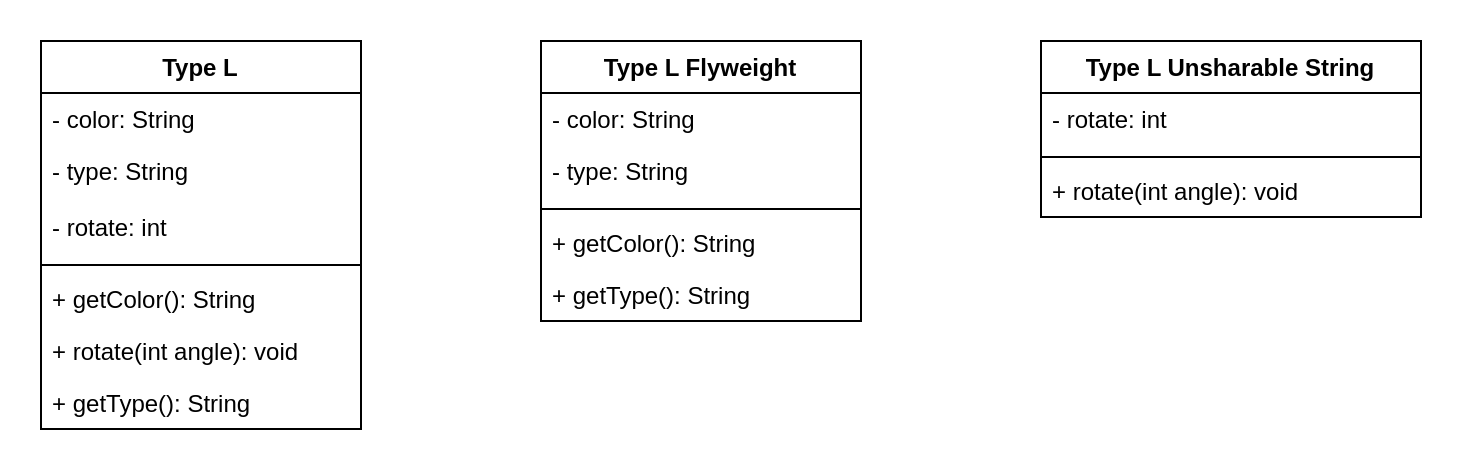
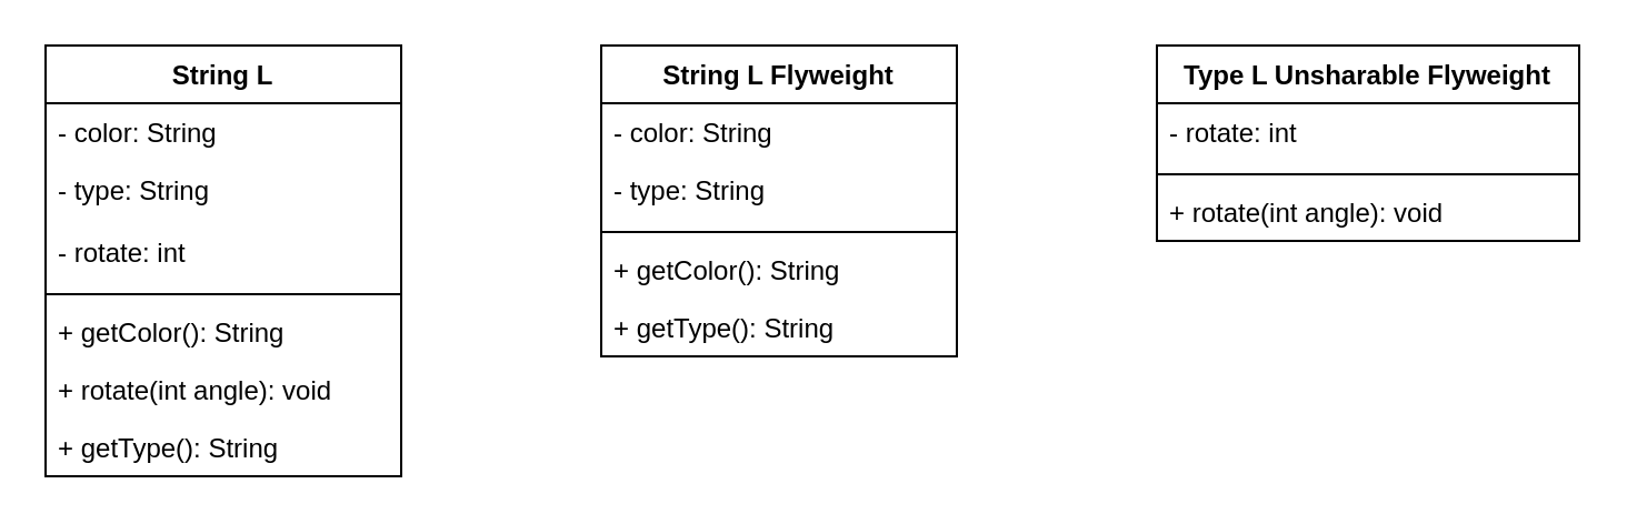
  <mxCell id="0" />
  <mxCell id="1" parent="0" />
- <mxCell id="2" value="Type L" style="swimlane;fontStyle=1;align=center;verticalAlign=top;childLayout=stackLayout;horizontal=1;startSize=26;horizontalStack=0;resizeParent=1;resizeParentMax=0;resizeLast=0;collapsible=1;marginBottom=0;" vertex="1" parent="1"><mxGeometry x="20" y="20" width="160" height="194" as="geometry" /></mxCell>
+ <mxCell id="2" value="String L" style="swimlane;fontStyle=1;align=center;verticalAlign=top;childLayout=stackLayout;horizontal=1;startSize=26;horizontalStack=0;resizeParent=1;resizeParentMax=0;resizeLast=0;collapsible=1;marginBottom=0;" vertex="1" parent="1"><mxGeometry x="20" y="20" width="160" height="194" as="geometry" /></mxCell>
  <mxCell id="3" value="- color: String" style="text;strokeColor=none;fillColor=none;align=left;verticalAlign=top;spacingLeft=4;spacingRight=4;overflow=hidden;rotatable=0;points=[[0,0.5],[1,0.5]];portConstraint=eastwest;" vertex="1" parent="2"><mxGeometry y="26" width="160" height="26" as="geometry" /></mxCell>
  <mxCell id="4" value="- type: String" style="text;strokeColor=none;fillColor=none;align=left;verticalAlign=top;spacingLeft=4;spacingRight=4;overflow=hidden;rotatable=0;points=[[0,0.5],[1,0.5]];portConstraint=eastwest;" vertex="1" parent="2"><mxGeometry y="52" width="160" height="28" as="geometry" /></mxCell>
  <mxCell id="5" value="- rotate: int" style="text;strokeColor=none;fillColor=none;align=left;verticalAlign=top;spacingLeft=4;spacingRight=4;overflow=hidden;rotatable=0;points=[[0,0.5],[1,0.5]];portConstraint=eastwest;" vertex="1" parent="2"><mxGeometry y="80" width="160" height="28" as="geometry" /></mxCell>
  <mxCell id="6" value="" style="line;strokeWidth=1;fillColor=none;align=left;verticalAlign=middle;spacingTop=-1;spacingLeft=3;spacingRight=3;rotatable=0;labelPosition=right;points=[];portConstraint=eastwest;" vertex="1" parent="2"><mxGeometry y="108" width="160" height="8" as="geometry" /></mxCell>
  <mxCell id="7" value="+ getColor(): String" style="text;strokeColor=none;fillColor=none;align=left;verticalAlign=top;spacingLeft=4;spacingRight=4;overflow=hidden;rotatable=0;points=[[0,0.5],[1,0.5]];portConstraint=eastwest;" vertex="1" parent="2"><mxGeometry y="116" width="160" height="26" as="geometry" /></mxCell>
  <mxCell id="8" value="+ rotate(int angle): void" style="text;strokeColor=none;fillColor=none;align=left;verticalAlign=top;spacingLeft=4;spacingRight=4;overflow=hidden;rotatable=0;points=[[0,0.5],[1,0.5]];portConstraint=eastwest;" vertex="1" parent="2"><mxGeometry y="142" width="160" height="26" as="geometry" /></mxCell>
  <mxCell id="9" value="+ getType(): String" style="text;strokeColor=none;fillColor=none;align=left;verticalAlign=top;spacingLeft=4;spacingRight=4;overflow=hidden;rotatable=0;points=[[0,0.5],[1,0.5]];portConstraint=eastwest;" vertex="1" parent="2"><mxGeometry y="168" width="160" height="26" as="geometry" /></mxCell>
- <mxCell id="10" value="Type L Flyweight" style="swimlane;fontStyle=1;align=center;verticalAlign=top;childLayout=stackLayout;horizontal=1;startSize=26;horizontalStack=0;resizeParent=1;resizeParentMax=0;resizeLast=0;collapsible=1;marginBottom=0;" vertex="1" parent="1"><mxGeometry x="270" y="20" width="160" height="140" as="geometry" /></mxCell>
+ <mxCell id="10" value="String L Flyweight" style="swimlane;fontStyle=1;align=center;verticalAlign=top;childLayout=stackLayout;horizontal=1;startSize=26;horizontalStack=0;resizeParent=1;resizeParentMax=0;resizeLast=0;collapsible=1;marginBottom=0;" vertex="1" parent="1"><mxGeometry x="270" y="20" width="160" height="140" as="geometry" /></mxCell>
  <mxCell id="11" value="- color: String" style="text;strokeColor=none;fillColor=none;align=left;verticalAlign=top;spacingLeft=4;spacingRight=4;overflow=hidden;rotatable=0;points=[[0,0.5],[1,0.5]];portConstraint=eastwest;" vertex="1" parent="10"><mxGeometry y="26" width="160" height="26" as="geometry" /></mxCell>
  <mxCell id="12" value="- type: String" style="text;strokeColor=none;fillColor=none;align=left;verticalAlign=top;spacingLeft=4;spacingRight=4;overflow=hidden;rotatable=0;points=[[0,0.5],[1,0.5]];portConstraint=eastwest;" vertex="1" parent="10"><mxGeometry y="52" width="160" height="28" as="geometry" /></mxCell>
  <mxCell id="13" value="" style="line;strokeWidth=1;fillColor=none;align=left;verticalAlign=middle;spacingTop=-1;spacingLeft=3;spacingRight=3;rotatable=0;labelPosition=right;points=[];portConstraint=eastwest;" vertex="1" parent="10"><mxGeometry y="80" width="160" height="8" as="geometry" /></mxCell>
  <mxCell id="14" value="+ getColor(): String" style="text;strokeColor=none;fillColor=none;align=left;verticalAlign=top;spacingLeft=4;spacingRight=4;overflow=hidden;rotatable=0;points=[[0,0.5],[1,0.5]];portConstraint=eastwest;" vertex="1" parent="10"><mxGeometry y="88" width="160" height="26" as="geometry" /></mxCell>
  <mxCell id="15" value="+ getType(): String" style="text;strokeColor=none;fillColor=none;align=left;verticalAlign=top;spacingLeft=4;spacingRight=4;overflow=hidden;rotatable=0;points=[[0,0.5],[1,0.5]];portConstraint=eastwest;" vertex="1" parent="10"><mxGeometry y="114" width="160" height="26" as="geometry" /></mxCell>
- <mxCell id="16" value="Type L Unsharable String" style="swimlane;fontStyle=1;align=center;verticalAlign=top;childLayout=stackLayout;horizontal=1;startSize=26;horizontalStack=0;resizeParent=1;resizeParentMax=0;resizeLast=0;collapsible=1;marginBottom=0;" vertex="1" parent="1"><mxGeometry x="520" y="20" width="190" height="88" as="geometry" /></mxCell>
+ <mxCell id="16" value="Type L Unsharable Flyweight" style="swimlane;fontStyle=1;align=center;verticalAlign=top;childLayout=stackLayout;horizontal=1;startSize=26;horizontalStack=0;resizeParent=1;resizeParentMax=0;resizeLast=0;collapsible=1;marginBottom=0;" vertex="1" parent="1"><mxGeometry x="520" y="20" width="190" height="88" as="geometry" /></mxCell>
  <mxCell id="17" value="- rotate: int" style="text;strokeColor=none;fillColor=none;align=left;verticalAlign=top;spacingLeft=4;spacingRight=4;overflow=hidden;rotatable=0;points=[[0,0.5],[1,0.5]];portConstraint=eastwest;" vertex="1" parent="16"><mxGeometry y="26" width="190" height="28" as="geometry" /></mxCell>
  <mxCell id="18" value="" style="line;strokeWidth=1;fillColor=none;align=left;verticalAlign=middle;spacingTop=-1;spacingLeft=3;spacingRight=3;rotatable=0;labelPosition=right;points=[];portConstraint=eastwest;" vertex="1" parent="16"><mxGeometry y="54" width="190" height="8" as="geometry" /></mxCell>
  <mxCell id="19" value="+ rotate(int angle): void" style="text;strokeColor=none;fillColor=none;align=left;verticalAlign=top;spacingLeft=4;spacingRight=4;overflow=hidden;rotatable=0;points=[[0,0.5],[1,0.5]];portConstraint=eastwest;" vertex="1" parent="16"><mxGeometry y="62" width="190" height="26" as="geometry" /></mxCell>
  <mxCell id="20" value="" style="shape=image;html=1;verticalAlign=top;verticalLabelPosition=bottom;labelBackgroundColor=#ffffff;imageAspect=0;aspect=fixed;image=https://cdn3.iconfinder.com/data/icons/user-interface-169/32/plus-128.png" vertex="1" parent="1"><mxGeometry x="450" y="35" width="58" height="58" as="geometry" /></mxCell>
  <mxCell id="21" value="" style="shape=image;html=1;verticalAlign=top;verticalLabelPosition=bottom;labelBackgroundColor=#ffffff;imageAspect=0;aspect=fixed;image=https://cdn3.iconfinder.com/data/icons/arrow-outline-8/32/right_2-128.png" vertex="1" parent="1"><mxGeometry x="200" y="43" width="50" height="50" as="geometry" /></mxCell>
